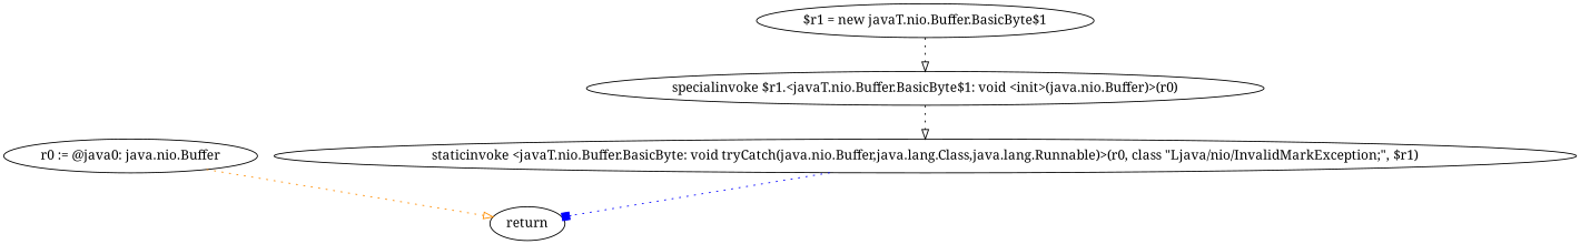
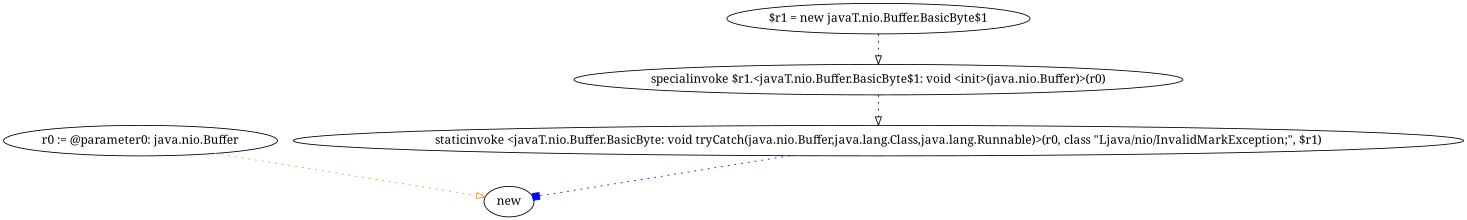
  digraph {
    fontname="Noto Serif"
    node [fontname="Noto Serif"]
    edge [arrowhead=onormal color=black fontname="Noto Serif" style=dotted]
-   "r0 := @parameter0: java.nio.Buffer" [label="r0 := @java0: java.nio.Buffer"]
-   return
+   "r0 := @parameter0: java.nio.Buffer"
+   return [label=new]
    "$r1 = new javaT.nio.Buffer.BasicByte$1"
    "specialinvoke $r1.<javaT.nio.Buffer.BasicByte$1: void <init>(java.nio.Buffer)>(r0)"
    "staticinvoke <javaT.nio.Buffer.BasicByte: void tryCatch(java.nio.Buffer,java.lang.Class,java.lang.Runnable)>(r0, class \"Ljava/nio/InvalidMarkException;\", $r1)"
    "r0 := @parameter0: java.nio.Buffer" -> return [color=darkorange]
    "$r1 = new javaT.nio.Buffer.BasicByte$1" -> "specialinvoke $r1.<javaT.nio.Buffer.BasicByte$1: void <init>(java.nio.Buffer)>(r0)"
    "specialinvoke $r1.<javaT.nio.Buffer.BasicByte$1: void <init>(java.nio.Buffer)>(r0)" -> "staticinvoke <javaT.nio.Buffer.BasicByte: void tryCatch(java.nio.Buffer,java.lang.Class,java.lang.Runnable)>(r0, class \"Ljava/nio/InvalidMarkException;\", $r1)"
    "staticinvoke <javaT.nio.Buffer.BasicByte: void tryCatch(java.nio.Buffer,java.lang.Class,java.lang.Runnable)>(r0, class \"Ljava/nio/InvalidMarkException;\", $r1)" -> return [arrowhead=box color=blue]
  }
